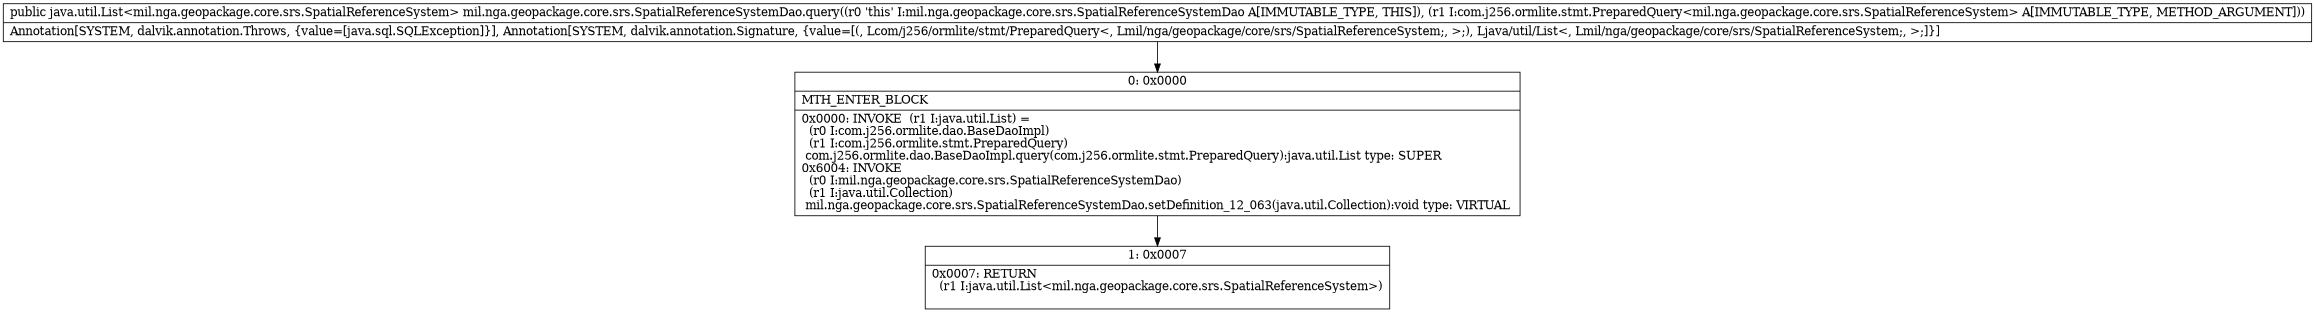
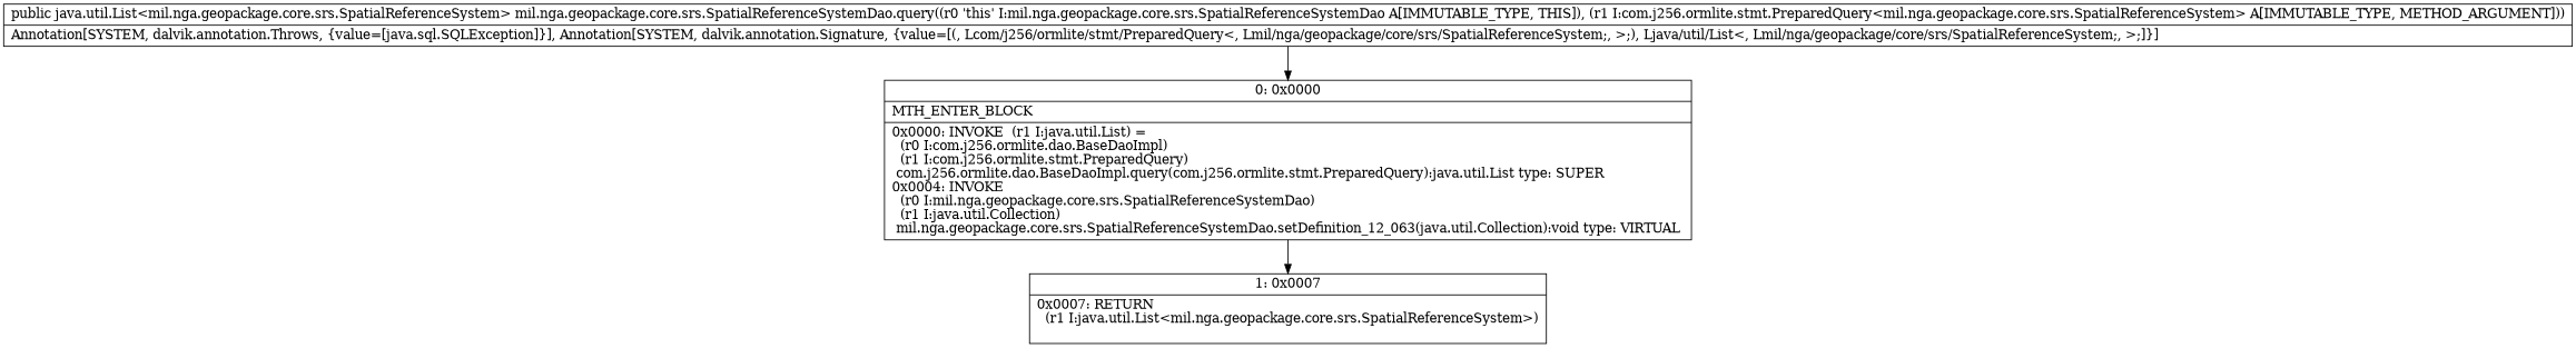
  digraph {
    node [shape=record]
-   n1 [label="{0\:\ 0x0000|MTH_ENTER_BLOCK\l|0x0000: INVOKE  (r1 I:java.util.List) = \l  (r0 I:com.j256.ormlite.dao.BaseDaoImpl)\l  (r1 I:com.j256.ormlite.stmt.PreparedQuery)\l com.j256.ormlite.dao.BaseDaoImpl.query(com.j256.ormlite.stmt.PreparedQuery):java.util.List type: SUPER \l0x6004: INVOKE  \l  (r0 I:mil.nga.geopackage.core.srs.SpatialReferenceSystemDao)\l  (r1 I:java.util.Collection)\l mil.nga.geopackage.core.srs.SpatialReferenceSystemDao.setDefinition_12_063(java.util.Collection):void type: VIRTUAL \l}"]
+   n1 [label="{0\:\ 0x0000|MTH_ENTER_BLOCK\l|0x0000: INVOKE  (r1 I:java.util.List) = \l  (r0 I:com.j256.ormlite.dao.BaseDaoImpl)\l  (r1 I:com.j256.ormlite.stmt.PreparedQuery)\l com.j256.ormlite.dao.BaseDaoImpl.query(com.j256.ormlite.stmt.PreparedQuery):java.util.List type: SUPER \l0x0004: INVOKE  \l  (r0 I:mil.nga.geopackage.core.srs.SpatialReferenceSystemDao)\l  (r1 I:java.util.Collection)\l mil.nga.geopackage.core.srs.SpatialReferenceSystemDao.setDefinition_12_063(java.util.Collection):void type: VIRTUAL \l}"]
    n2 [label="{1\:\ 0x0007|0x0007: RETURN  \l  (r1 I:java.util.List\<mil.nga.geopackage.core.srs.SpatialReferenceSystem\>)\l \l}"]
    n3 [label="{public java.util.List\<mil.nga.geopackage.core.srs.SpatialReferenceSystem\> mil.nga.geopackage.core.srs.SpatialReferenceSystemDao.query((r0 'this' I:mil.nga.geopackage.core.srs.SpatialReferenceSystemDao A[IMMUTABLE_TYPE, THIS]), (r1 I:com.j256.ormlite.stmt.PreparedQuery\<mil.nga.geopackage.core.srs.SpatialReferenceSystem\> A[IMMUTABLE_TYPE, METHOD_ARGUMENT]))  | Annotation[SYSTEM, dalvik.annotation.Throws, \{value=[java.sql.SQLException]\}], Annotation[SYSTEM, dalvik.annotation.Signature, \{value=[(, Lcom\/j256\/ormlite\/stmt\/PreparedQuery\<, Lmil\/nga\/geopackage\/core\/srs\/SpatialReferenceSystem;, \>;), Ljava\/util\/List\<, Lmil\/nga\/geopackage\/core\/srs\/SpatialReferenceSystem;, \>;]\}]\l}"]
    n1 -> n2
    n3 -> n1
  }
